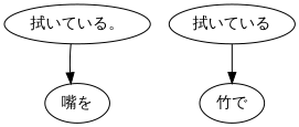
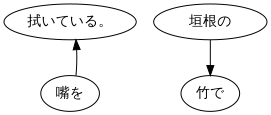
  digraph {
    fontname=Merriweather
    node [fontname=Merriweather]
    edge [fontname=Merriweather]
    n1 [label="拭いている。"]
    n2 [label="嘴を"]
-   n3 [label="拭いている"]
+   n3 [label="垣根の"]
    n4 [label="竹で"]
-   n1 -> n2
+   n2 -> n1
    n3 -> n4
  }
